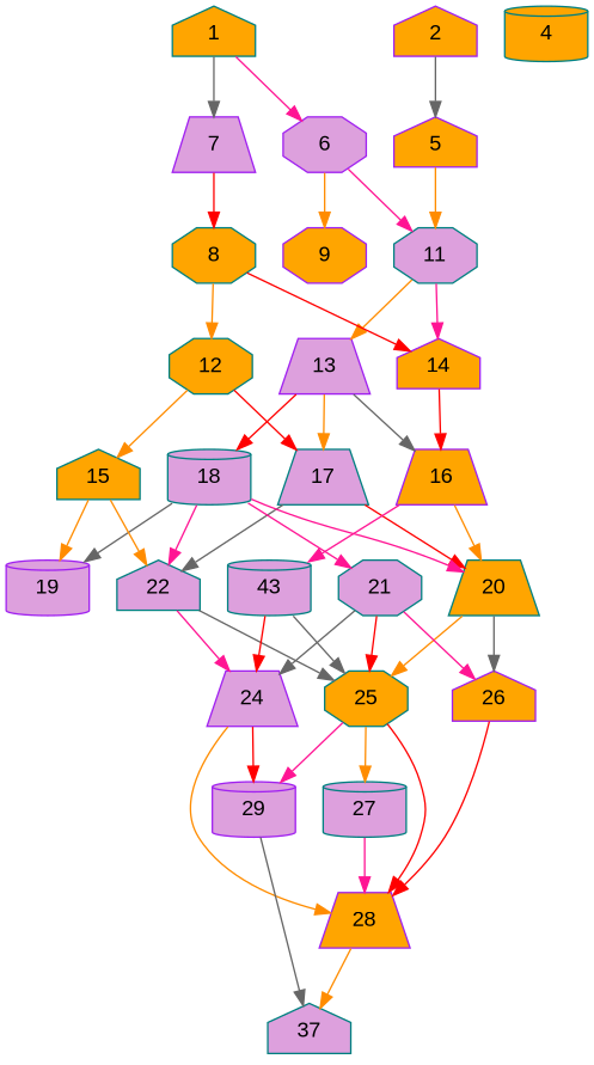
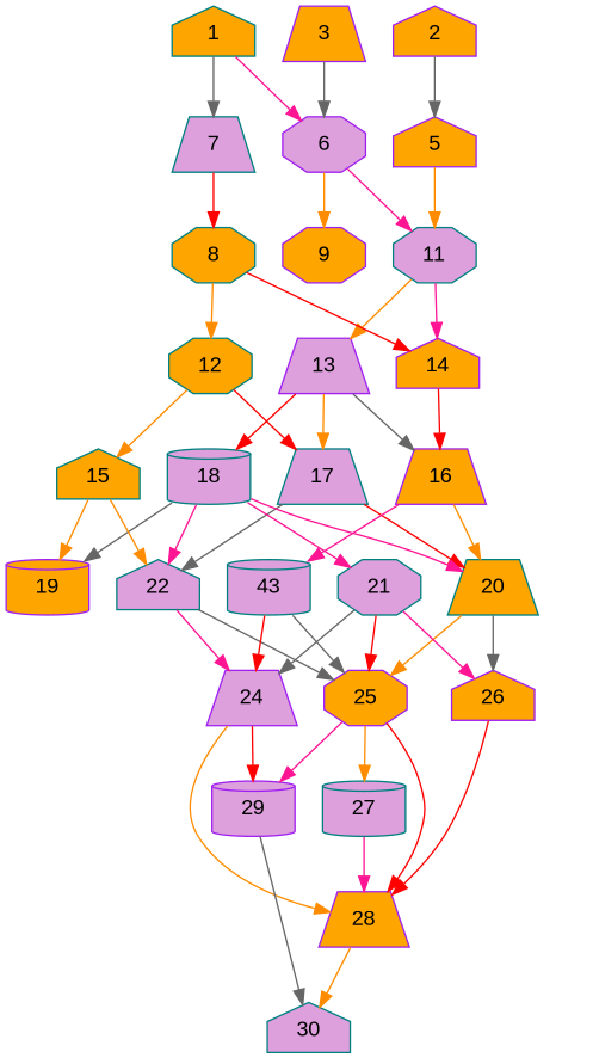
  digraph {
    fontname="Liberation Sans"
    node [alpha=0.00 color=teal expect_size=17342464 fillcolor=orange fontname="Liberation Sans" shape=house style=filled]
    edge [color=darkorange fontname="Liberation Sans"]
    1 [alpha=0.18 expect_size=19542016]
    6 [alpha=0.19 color=purple expect_size=40877056 fillcolor=plum shape=octagon]
-   7 [alpha=0.09 color=purple expect_size=18640896 fillcolor=plum shape=trapezium]
+   7 [alpha=0.09 expect_size=18640896 fillcolor=plum shape=trapezium]
    11 [alpha=0.01 expect_size=9801728 fillcolor=plum shape=octagon]
    9 [color=purple expect_size=18123776 shape=octagon]
    8 [alpha=0.12 expect_size=42630144 shape=octagon]
    13 [color=purple expect_size=30265344 fillcolor=plum shape=trapezium]
    14 [alpha=0.11 color=purple expect_size=5807104]
    12 [alpha=0.08 expect_size=5264384 shape=octagon]
    2 [alpha=0.11 color=purple expect_size=20388864]
    5 [alpha=0.13 color=purple expect_size=19132416]
-   4 [alpha=0.05 expect_size=22788096 shape=cylinder]
+   3 [alpha=0.10 color=purple shape=trapezium]
    17 [alpha=0.17 expect_size=47439872 fillcolor=plum shape=trapezium]
    16 [color=purple expect_size=48627712 shape=trapezium]
    18 [expect_size=22104064 fillcolor=plum shape=cylinder]
    15 [alpha=0.01]
-   19 [alpha=0.07 color=purple expect_size=51148800 fillcolor=plum shape=cylinder]
+   19 [alpha=0.07 color=purple expect_size=51148800 shape=cylinder]
    22 [alpha=0.06 expect_size=8084480 fillcolor=plum]
    20 [alpha=0.14 expect_size=51250176 shape=trapezium]
    n21 [alpha=0.11 expect_size=25817088 fillcolor=plum label=43 shape=cylinder]
    21 [alpha=0.07 expect_size=52232192 fillcolor=plum shape=octagon]
-   25 [alpha=0.01 expect_size=6257664 shape=octagon]
+   25 [alpha=0.01 color=purple expect_size=6257664 shape=octagon]
    24 [alpha=0.03 color=purple expect_size=26920960 fillcolor=plum shape=trapezium]
    26 [alpha=0.14 color=purple expect_size=8500224]
    28 [alpha=0.07 color=purple expect_size=48512000 shape=trapezium]
    29 [alpha=0.07 color=purple expect_size=48963584 fillcolor=plum shape=cylinder]
    27 [alpha=0.13 expect_size=8860672 fillcolor=plum shape=cylinder]
-   30 [alpha=0.08 expect_size=17481728 fillcolor=plum label=37]
+   30 [alpha=0.08 expect_size=17481728 fillcolor=plum]
    1 -> 6 [color=deeppink]
    1 -> 7 [color=gray40]
    6 -> 11 [color=deeppink]
    6 -> 9
    7 -> 8 [color=red]
    11 -> 13
    11 -> 14 [color=deeppink]
    8 -> 14 [color=red]
    8 -> 12
    13 -> 17
    13 -> 16 [color=gray40]
    13 -> 18 [color=red]
    14 -> 16 [color=red]
    12 -> 17 [color=red]
    12 -> 15
    2 -> 5 [color=gray40]
    5 -> 11
+   3 -> 6 [color=gray40]
    17 -> 22 [color=gray40]
    17 -> 20 [color=red]
    16 -> 20
    16 -> n21 [color=deeppink]
    18 -> 19 [color=gray40]
    18 -> 22 [color=deeppink]
    18 -> 20 [color=deeppink]
    18 -> 21 [color=deeppink]
    15 -> 19
    15 -> 22
    22 -> 25 [color=gray40]
    22 -> 24 [color=deeppink]
    20 -> 25
    20 -> 26 [color=gray40]
    n21 -> 25 [color=gray40]
    n21 -> 24 [color=red]
    21 -> 25 [color=red]
    21 -> 24 [color=gray40]
    21 -> 26 [color=deeppink]
    25 -> 28 [color=red]
    25 -> 29 [color=deeppink]
    25 -> 27
    24 -> 28
    24 -> 29 [color=red]
    26 -> 28 [color=red]
    28 -> 30
    29 -> 30 [color=gray40]
    27 -> 28 [color=deeppink]
  }
